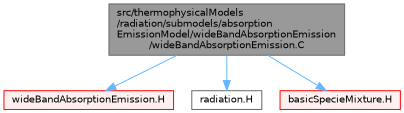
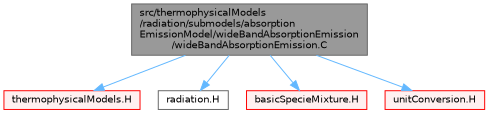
  digraph {
    node [color=red fillcolor="#FFF0F0" fontname=Helvetica fontsize=10 shape=box style=filled]
    edge [color=steelblue1 fontname=Helvetica fontsize=10 labelfontname=Helvetica labelfontsize=10 style=solid]
    n1 [color=gray40 fillcolor=grey60 fontcolor=black height=0.2 label="src/thermophysicalModels\l/radiation/submodels/absorption\lEmissionModel/wideBandAbsorptionEmission\l/wideBandAbsorptionEmission.C" width=0.4]
-   n2 [height=0.2 label="wideBandAbsorptionEmission.H" width=0.4]
+   n2 [height=0.2 label="thermophysicalModels.H" width=0.4]
    n3 [color=grey40 fillcolor=white height=0.2 label="radiation.H" width=0.4]
    n4 [height=0.2 label="basicSpecieMixture.H" width=0.4]
+   n5 [height=0.2 label="unitConversion.H" width=0.4]
    n1 -> n2
    n1 -> n3
    n1 -> n4
+   n1 -> n5
  }
